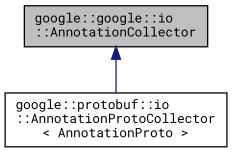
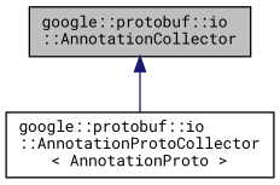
  digraph {
    fontname="Roboto Mono"
    node [color=black fontname="Roboto Mono" fontsize=10 shape=record style=filled]
-   n1 [fillcolor=grey75 fontcolor=black height=0.2 label="google::google::io\l::AnnotationCollector" width=0.4]
+   n1 [fillcolor=grey75 fontcolor=black height=0.2 label="google::protobuf::io\l::AnnotationCollector" width=0.4]
    n2 [fillcolor=white height=0.2 label="google::protobuf::io\l::AnnotationProtoCollector\l\< AnnotationProto \>" width=0.4]
    n1 -> n2 [color=midnightblue dir=back fontname="Roboto Mono" fontsize=10 labelfontname=Helvetica labelfontsize=10 style=solid]
  }
